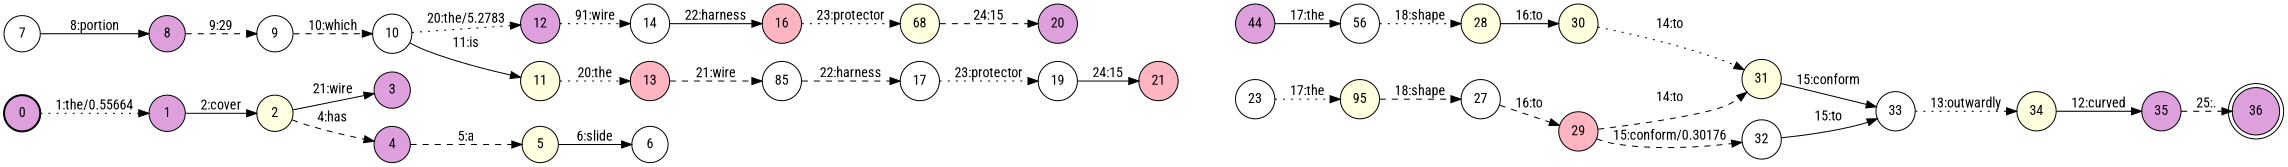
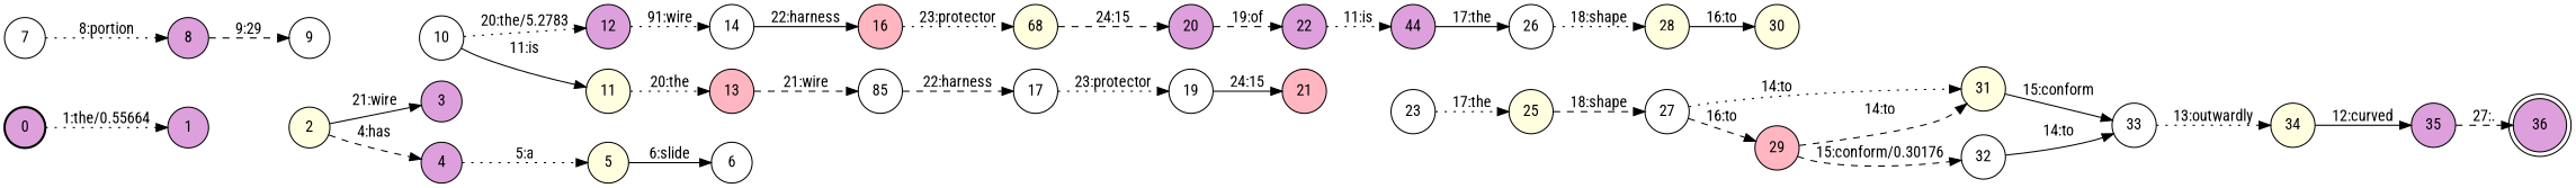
  digraph {
    fontname="Roboto Condensed"
    nodesep=0.25
    rankdir=LR
    ranksep=0.4
    node [fillcolor=white fontname="Roboto Condensed" fontsize=14 shape=circle style="solid,filled"]
    edge [fontname="Roboto Condensed" fontsize=14 style=dashed]
    n1 [fillcolor=plum label=0 style="bold,filled"]
    n2 [fillcolor=plum label=1]
    n3 [fillcolor=lightyellow label=2]
    n4 [fillcolor=plum label=3]
    n5 [fillcolor=plum label=4]
    n6 [fillcolor=lightyellow label=5]
    n7 [label=6]
    n8 [label=7]
    n9 [fillcolor=plum label=8]
    n10 [label=9]
    n11 [label=10]
    n12 [fillcolor=plum label=12]
    n13 [fillcolor=lightyellow label=11]
    n14 [label=14]
    n15 [fillcolor=lightpink label=13]
    n16 [fillcolor=lightpink label=16]
    n17 [label=85]
    n18 [label=17]
    n19 [fillcolor=lightyellow label=68]
    n20 [label=19]
    n21 [fillcolor=plum label=20]
    n22 [fillcolor=lightpink label=21]
+   n23 [fillcolor=plum label=22]
    n24 [fillcolor=plum label=44]
    n25 [label=23]
-   n26 [fillcolor=lightyellow label=95]
-   n27 [label=56]
+   n26 [fillcolor=lightyellow label=25]
+   n27 [label=26]
    n28 [label=27]
    n29 [fillcolor=lightyellow label=28]
    n30 [fillcolor=lightpink label=29]
    n31 [fillcolor=lightyellow label=30]
    n32 [label=32]
    n33 [fillcolor=lightyellow label=31]
    n34 [label=33]
    n35 [fillcolor=lightyellow label=34]
    n36 [fillcolor=plum label=35]
    n37 [fillcolor=plum label=36 shape=doublecircle]
    n1 -> n2 [label="1:the/0.55664" style=dotted]
-   n2 -> n3 [label="2:cover" style=solid]
    n3 -> n4 [label="21:wire" style=solid]
    n3 -> n5 [label="4:has"]
-   n5 -> n6 [label="5:a"]
+   n5 -> n6 [label="5:a" style=dotted]
    n6 -> n7 [label="6:slide" style=solid]
-   n8 -> n9 [label="8:portion" style=solid]
+   n8 -> n9 [label="8:portion" style=dotted]
    n9 -> n10 [label="9:29"]
-   n10 -> n11 [label="10:which"]
    n11 -> n12 [label="20:the/5.2783" style=dotted]
    n11 -> n13 [label="11:is" style=solid]
    n12 -> n14 [label="91:wire" style=dotted]
    n13 -> n15 [label="20:the" style=dotted]
    n14 -> n16 [label="22:harness" style=solid]
    n15 -> n17 [label="21:wire"]
    n16 -> n19 [label="23:protector" style=dotted]
    n17 -> n18 [label="22:harness"]
    n18 -> n20 [label="23:protector" style=dotted]
    n19 -> n21 [label="24:15"]
    n20 -> n22 [label="24:15" style=solid]
+   n21 -> n23 [label="19:of"]
+   n23 -> n24 [label="11:is" style=dotted]
    n24 -> n27 [label="17:the" style=solid]
    n25 -> n26 [label="17:the" style=dotted]
    n26 -> n28 [label="18:shape"]
    n27 -> n29 [label="18:shape" style=dotted]
    n28 -> n30 [label="16:to"]
    n29 -> n31 [label="16:to" style=solid]
    n30 -> n32 [label="15:conform/0.30176"]
    n30 -> n33 [label="14:to"]
-   n31 -> n33 [label="14:to" style=dotted]
-   n32 -> n34 [label="15:to" style=solid]
+   n28 -> n33 [label="14:to" style=dotted]
+   n32 -> n34 [label="14:to" style=solid]
    n33 -> n34 [label="15:conform" style=solid]
    n34 -> n35 [label="13:outwardly" style=dotted]
    n35 -> n36 [label="12:curved" style=solid]
-   n36 -> n37 [label="25:."]
+   n36 -> n37 [label="27:."]
  }
